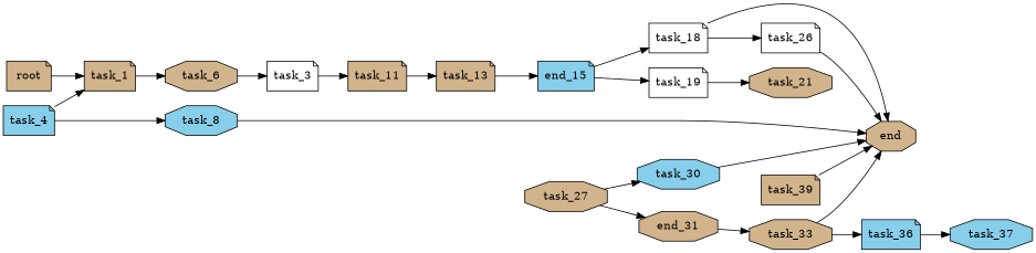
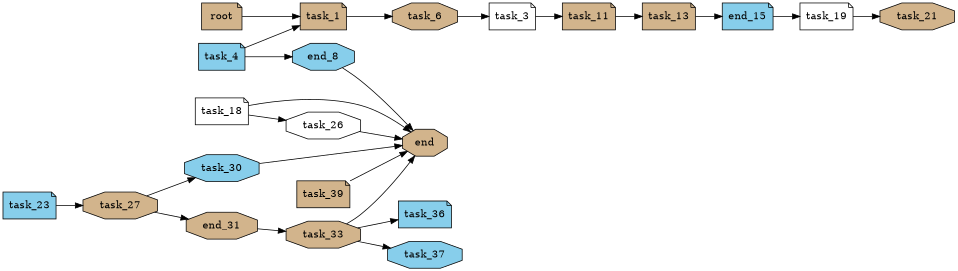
  digraph {
    rankdir=LR
    node [fillcolor=tan shape=note style=filled]
    root
    task_1
    task_6 [shape=octagon]
    task_4 [fillcolor=skyblue]
-   task_8 [fillcolor=skyblue shape=octagon]
+   task_8 [fillcolor=skyblue shape=octagon label=end_8]
    n6 [fillcolor=white label=task_3]
    end [shape=octagon]
    task_11
    task_13
    n10 [fillcolor=skyblue label=end_15]
    task_18 [fillcolor=white]
    task_19 [fillcolor=white]
-   task_26 [fillcolor=white]
+   task_26 [fillcolor=white shape=octagon]
    task_21 [shape=octagon]
+   task_23 [fillcolor=skyblue]
    task_27 [shape=octagon]
    task_30 [fillcolor=skyblue shape=octagon]
    n18 [label=end_31 shape=octagon]
    task_33 [shape=octagon]
    task_36 [fillcolor=skyblue]
    task_37 [fillcolor=skyblue shape=octagon]
    task_39
    root -> task_1
    task_1 -> task_6
    task_6 -> n6
    task_4 -> task_1
    task_4 -> task_8
    task_8 -> end
    n6 -> task_11
    task_11 -> task_13
    task_13 -> n10
-   n10 -> task_18
    n10 -> task_19
    task_18 -> end
    task_18 -> task_26
    task_19 -> task_21
    task_26 -> end
+   task_23 -> task_27
    task_27 -> task_30
    task_27 -> n18
    task_30 -> end
    n18 -> task_33
    task_33 -> end
    task_33 -> task_36
-   task_36 -> task_37
+   task_33 -> task_37
    task_39 -> end
  }
